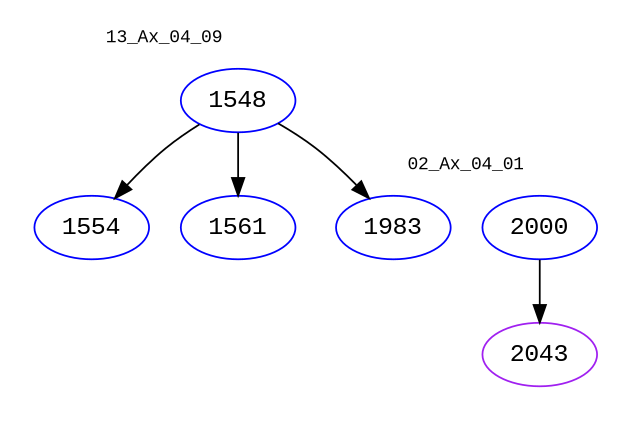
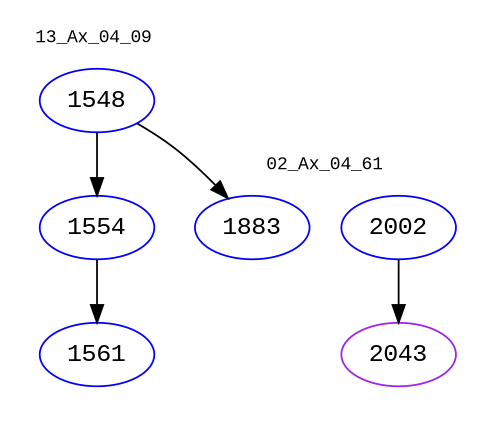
  digraph {
    fontname="Liberation Mono"
    node [color=blue fontname="Liberation Mono"]
    edge [color=black fontname="Liberation Mono"]
    n1 [label=1548]
    n2 [label=1554]
    n3 [label=1561]
-   n4 [label=2000]
-   n5 [label=1983]
+   n4 [label=2002]
+   n5 [label=1883]
    n6 [color=purple label=2043]
    subgraph cluster_1 {
      color=white
      fontsize=10
      label="13_Ax_04_09"
      n1
      n2
      n3
    }
    subgraph cluster_2 {
      color=white
      fontsize=10
-     label="02_Ax_04_01"
+     label="02_Ax_04_61"
      n4
      n5
      n6
    }
    n1 -> n2
-   n1 -> n3
+   n2 -> n3
    n1 -> n5
    n4 -> n6
  }
